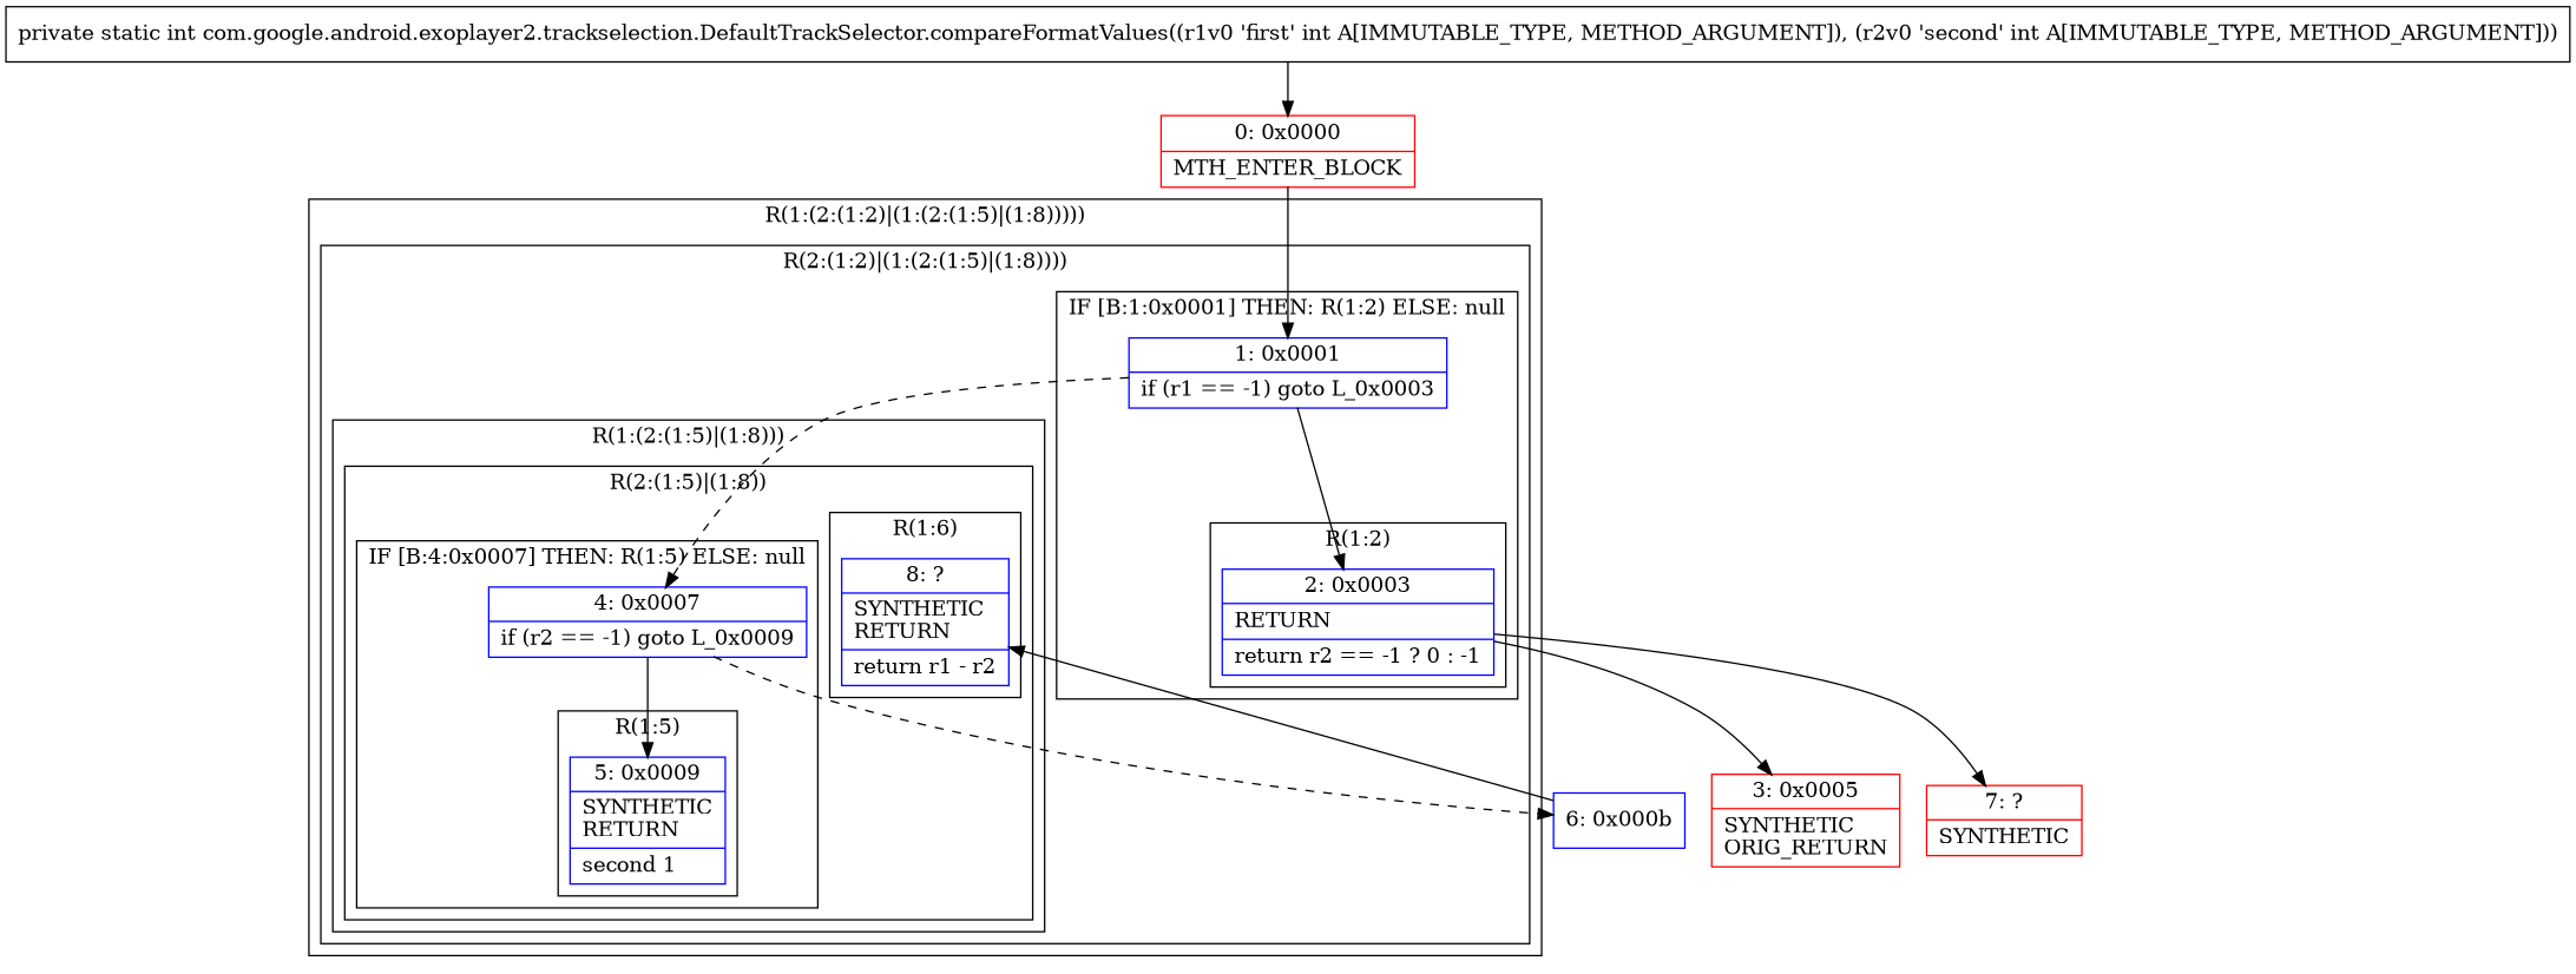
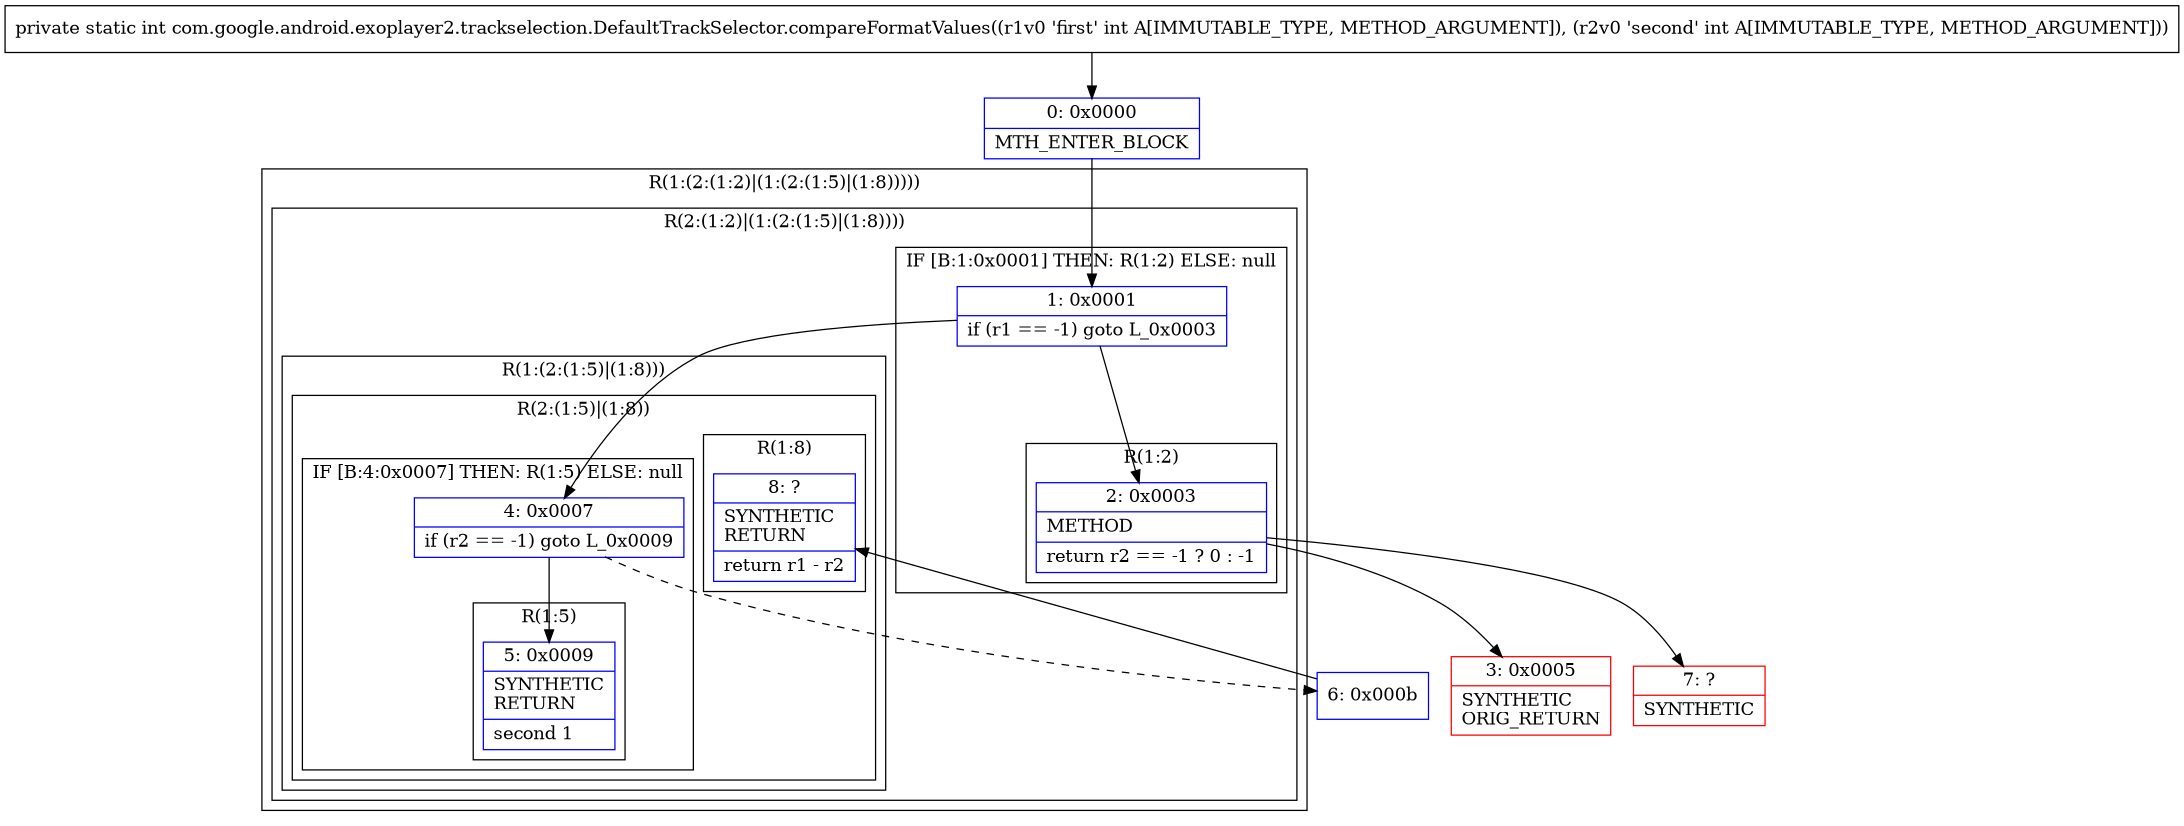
  digraph {
    node [color=blue shape=record]
-   n1 [label="{2\:\ 0x0003|RETURN\l|return r2 == \-1 ? 0 : \-1\l}"]
+   n1 [label="{2\:\ 0x0003|METHOD\l|return r2 == \-1 ? 0 : \-1\l}"]
    n2 [label="{1\:\ 0x0001|if (r1 == \-1) goto L_0x0003\l}"]
    n3 [label="{5\:\ 0x0009|SYNTHETIC\lRETURN\l|second 1\l}"]
    n4 [label="{4\:\ 0x0007|if (r2 == \-1) goto L_0x0009\l}"]
    n5 [label="{8\:\ ?|SYNTHETIC\lRETURN\l|return r1 \- r2\l}"]
    n6 [color=red label="{3\:\ 0x0005|SYNTHETIC\lORIG_RETURN\l}"]
    n7 [color=red label="{7\:\ ?|SYNTHETIC\l}"]
    n8 [label="{6\:\ 0x000b}"]
-   n9 [color=red label="{0\:\ 0x0000|MTH_ENTER_BLOCK\l}"]
+   n9 [label="{0\:\ 0x0000|MTH_ENTER_BLOCK\l}"]
    n10 [label="{private static int com.google.android.exoplayer2.trackselection.DefaultTrackSelector.compareFormatValues((r1v0 'first' int A[IMMUTABLE_TYPE, METHOD_ARGUMENT]), (r2v0 'second' int A[IMMUTABLE_TYPE, METHOD_ARGUMENT])) }" color=""]
    subgraph cluster_1 {
      label="R(1:(2:(1:2)|(1:(2:(1:5)|(1:8)))))"
      subgraph cluster_2 {
        label="R(2:(1:2)|(1:(2:(1:5)|(1:8))))"
        subgraph cluster_3 {
          label="IF [B:1:0x0001] THEN: R(1:2) ELSE: null"
          n2
          subgraph cluster_4 {
            label="R(1:2)"
            n1
          }
        }
        subgraph cluster_5 {
          label="R(1:(2:(1:5)|(1:8)))"
          subgraph cluster_6 {
            label="R(2:(1:5)|(1:8))"
            subgraph cluster_7 {
              label="IF [B:4:0x0007] THEN: R(1:5) ELSE: null"
              n4
              subgraph cluster_8 {
                label="R(1:5)"
                n3
              }
            }
            subgraph cluster_9 {
-             label="R(1:6)"
+             label="R(1:8)"
              n5
            }
          }
        }
      }
    }
    n1 -> n6
    n1 -> n7
    n2 -> n1
-   n2 -> n4 [style=dashed]
+   n2 -> n4 [style=solid]
    n4 -> n3
    n4 -> n8 [style=dashed]
    n8 -> n5
    n9 -> n2
    n10 -> n9
  }
